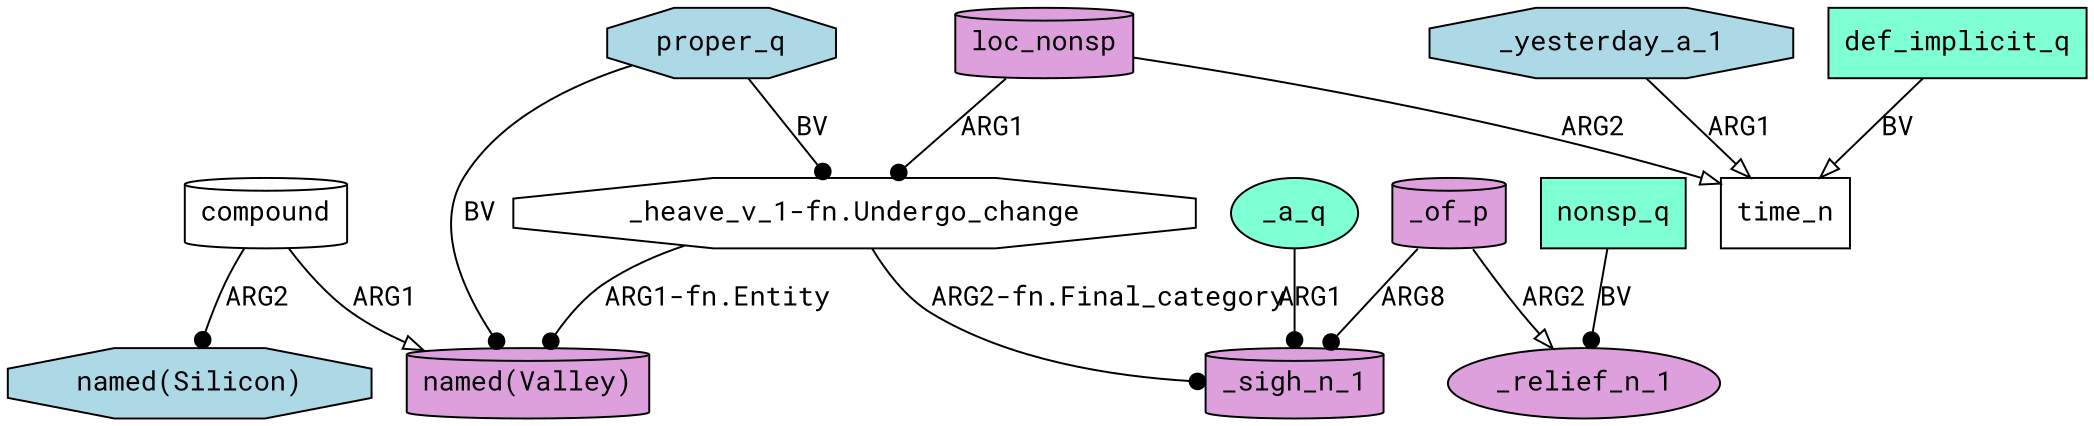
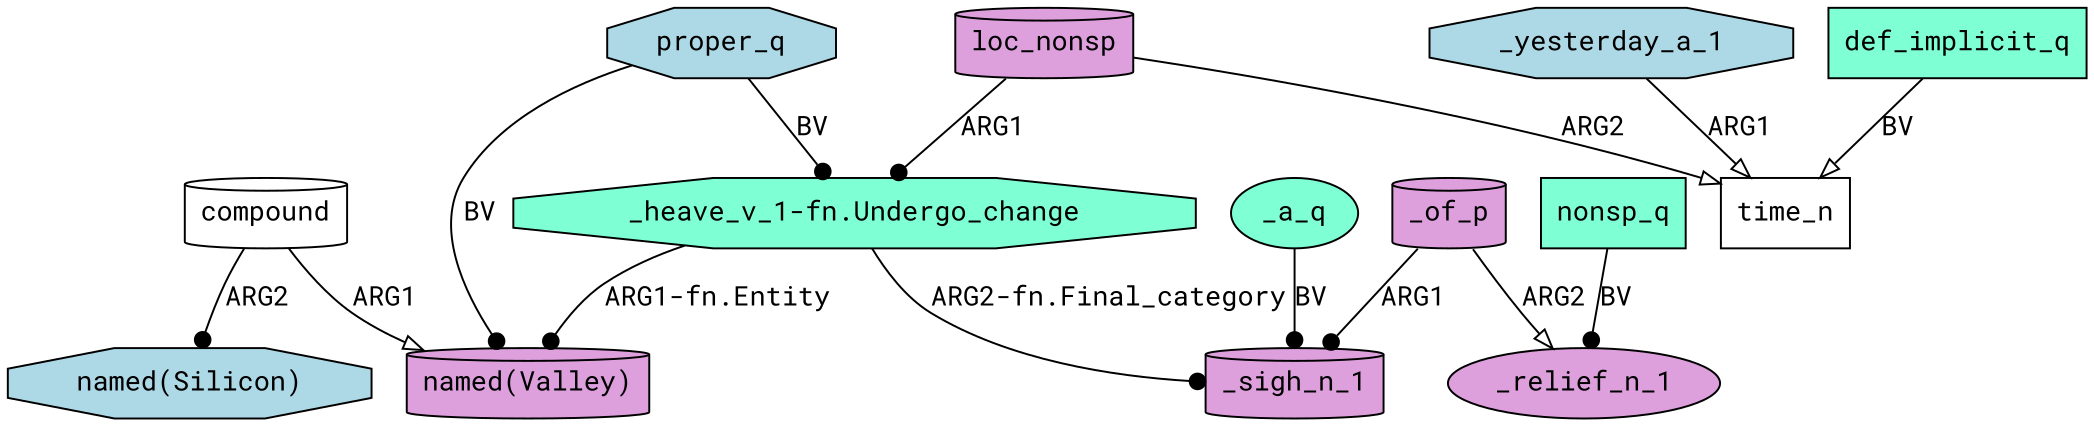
  digraph {
    fontname="Roboto Mono"
    node [fillcolor=plum fontname="Roboto Mono" shape=cylinder style=filled]
    edge [arrowhead=dot fontname="Roboto Mono"]
    proper_q [fillcolor=lightblue shape=octagon]
    "named(Valley)"
-   "_heave_v_1-fn.Undergo_change" [fillcolor=white shape=octagon]
+   "_heave_v_1-fn.Undergo_change" [fillcolor=aquamarine shape=octagon]
    "named(Silicon)" [fillcolor=lightblue shape=octagon]
    _relief_n_1 [shape=ellipse]
    _of_p
    _sigh_n_1
    _yesterday_a_1 [fillcolor=lightblue shape=octagon]
    time_n [fillcolor=white shape=box]
    n10 [fillcolor=aquamarine label=nonsp_q shape=box]
    loc_nonsp
    compound [fillcolor=white]
    _a_q [fillcolor=aquamarine shape=ellipse]
    def_implicit_q [fillcolor=aquamarine shape=box]
    proper_q -> "named(Valley)" [label=BV]
    proper_q -> "_heave_v_1-fn.Undergo_change" [label=BV]
    "_heave_v_1-fn.Undergo_change" -> "named(Valley)" [label="ARG1-fn.Entity"]
    "_heave_v_1-fn.Undergo_change" -> _sigh_n_1 [label="ARG2-fn.Final_category"]
    _of_p -> _relief_n_1 [arrowhead=onormal label=ARG2]
-   _of_p -> _sigh_n_1 [label=ARG8]
+   _of_p -> _sigh_n_1 [label=ARG1]
    _yesterday_a_1 -> time_n [arrowhead=onormal label=ARG1]
    n10 -> _relief_n_1 [label=BV]
    loc_nonsp -> "_heave_v_1-fn.Undergo_change" [label=ARG1]
    loc_nonsp -> time_n [arrowhead=onormal label=ARG2]
    compound -> "named(Valley)" [arrowhead=onormal label=ARG1]
    compound -> "named(Silicon)" [label=ARG2]
-   _a_q -> _sigh_n_1 [label=ARG1]
+   _a_q -> _sigh_n_1 [label=BV]
    def_implicit_q -> time_n [arrowhead=onormal label=BV]
  }
